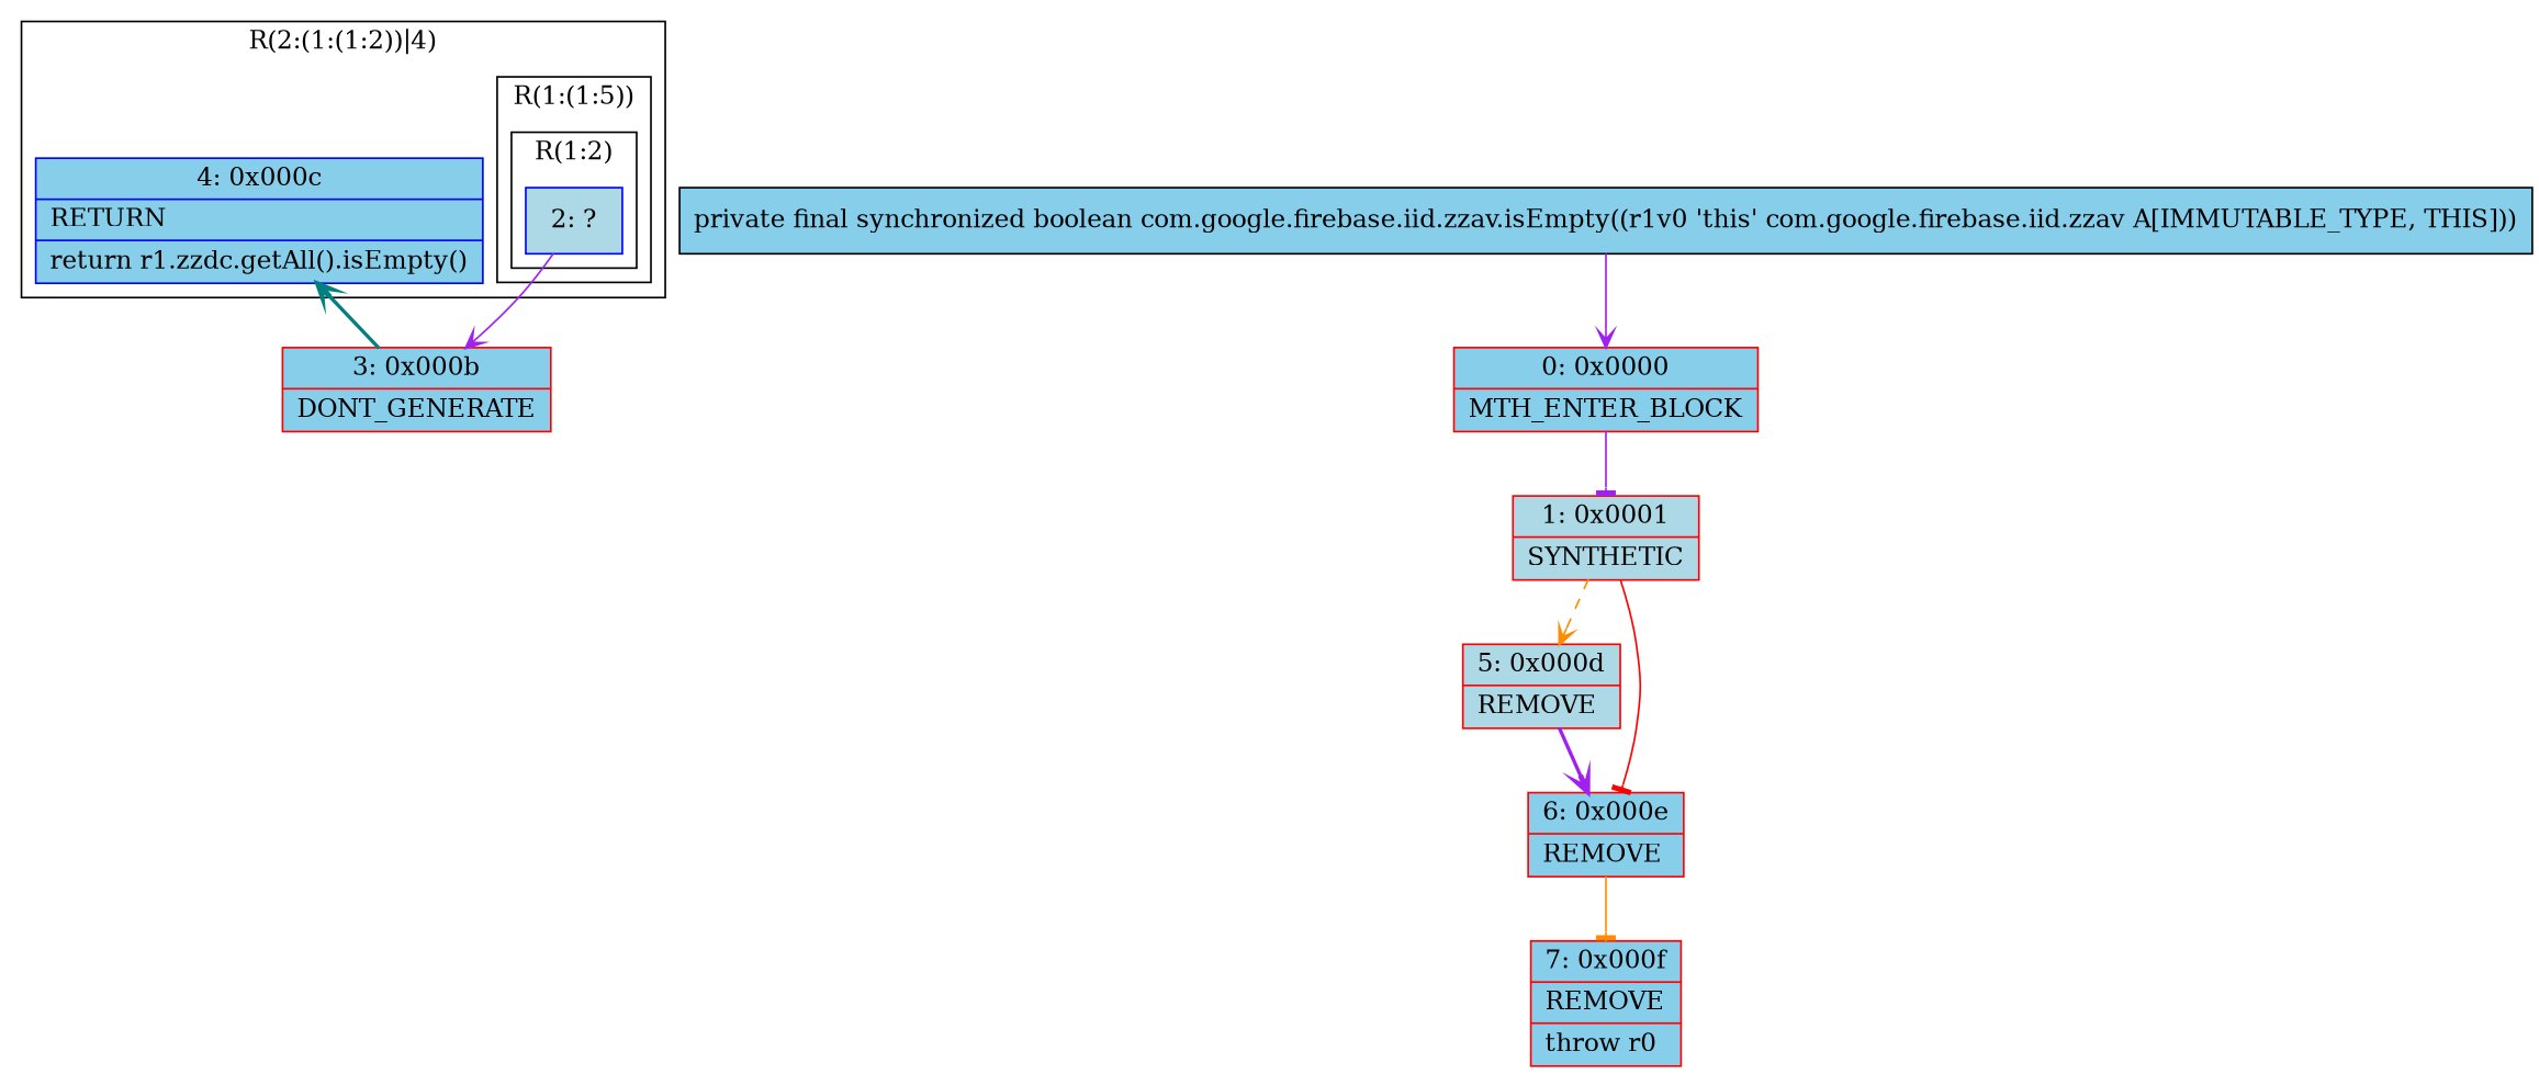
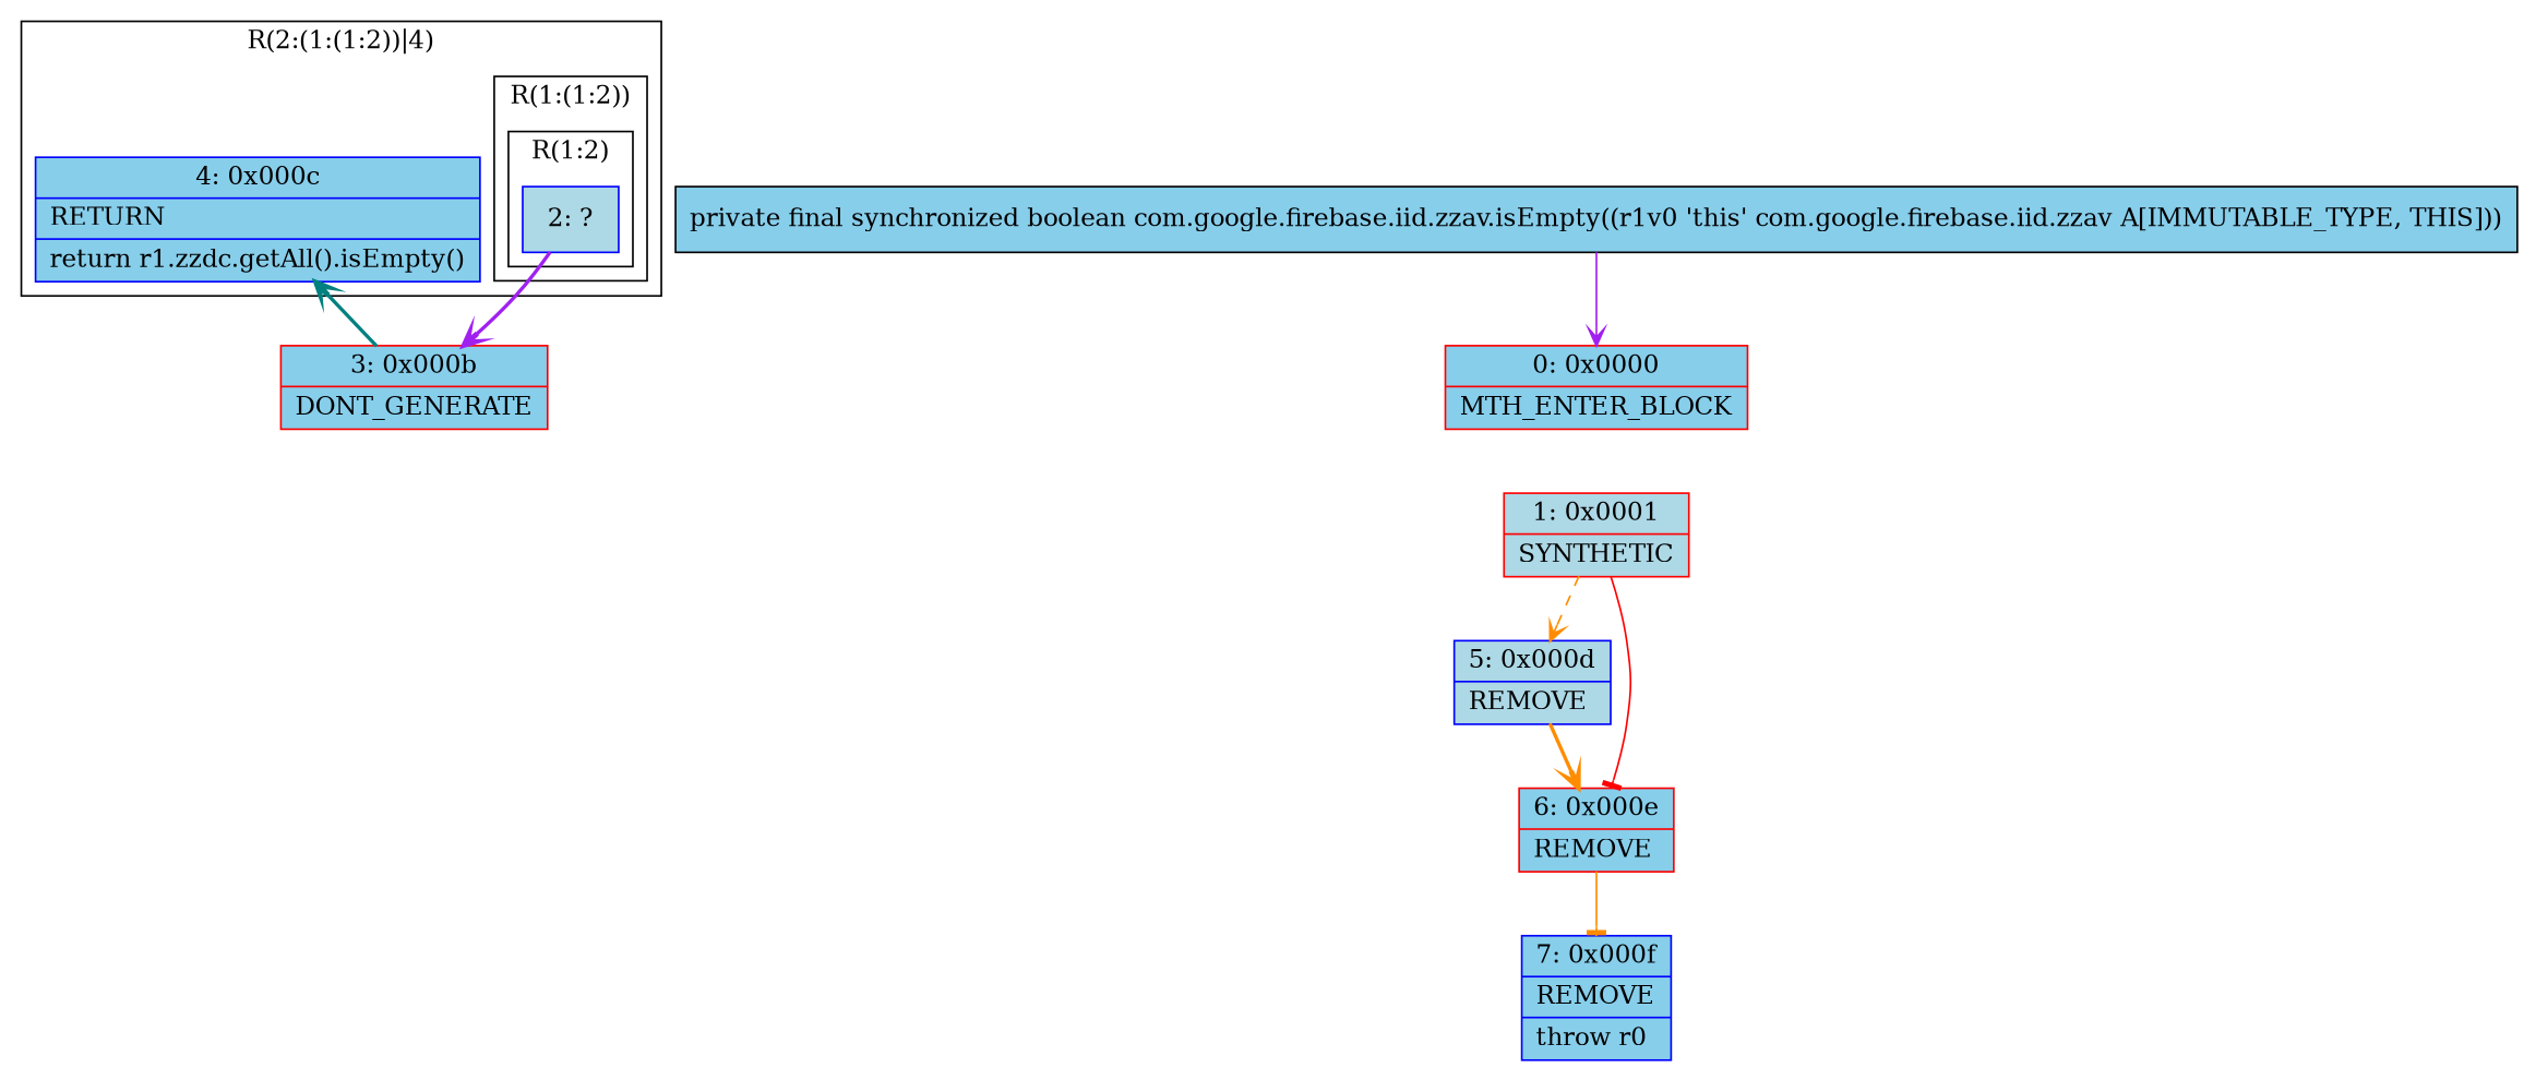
  digraph {
    node [color=red fillcolor=skyblue shape=record style=filled]
    edge [arrowhead=vee color=purple style=solid]
    n1 [color=blue fillcolor=lightblue label="{2\:\ ?}"]
    n2 [color=blue label="{4\:\ 0x000c|RETURN\l|return r1.zzdc.getAll().isEmpty()\l}"]
    n3 [label="{3\:\ 0x000b|DONT_GENERATE\l}"]
    n4 [label="{0\:\ 0x0000|MTH_ENTER_BLOCK\l}"]
    n5 [fillcolor=lightblue label="{1\:\ 0x0001|SYNTHETIC\l}"]
-   n6 [fillcolor=lightblue label="{5\:\ 0x000d|REMOVE\l}"]
+   n6 [color=blue fillcolor=lightblue label="{5\:\ 0x000d|REMOVE\l}"]
    n7 [label="{6\:\ 0x000e|REMOVE\l}"]
-   n8 [label="{7\:\ 0x000f|REMOVE\l|throw r0\l}"]
+   n8 [color=blue label="{7\:\ 0x000f|REMOVE\l|throw r0\l}"]
    n9 [label="{private final synchronized boolean com.google.firebase.iid.zzav.isEmpty((r1v0 'this' com.google.firebase.iid.zzav A[IMMUTABLE_TYPE, THIS])) }" color=""]
    subgraph cluster_1 {
      label="R(2:(1:(1:2))|4)"
      n2
      subgraph cluster_2 {
-       label="R(1:(1:5))"
+       label="R(1:(1:2))"
        subgraph cluster_3 {
          label="R(1:2)"
          n1
        }
      }
    }
-   n1 -> n3
+   n1 -> n3 [style=bold]
    n3 -> n2 [color=teal style=bold]
-   n4 -> n5 [arrowhead=tee]
    n5 -> n6 [color=darkorange style=dashed]
    n5 -> n7 [arrowhead=tee color=red]
-   n6 -> n7 [style=bold]
+   n6 -> n7 [color=darkorange style=bold]
    n7 -> n8 [arrowhead=tee color=darkorange]
    n9 -> n4
  }
